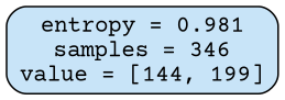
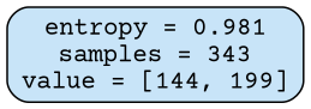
  digraph {
    rankdir=LR
    fontname="Courier Prime"
-   n1 [color=black fillcolor="#399de546" fontname="Courier Prime" label=<entropy = 0.981<br/>samples = 346<br/>value = [144, 199]> shape=box style="filled, rounded"]
+   n1 [color=black fillcolor="#399de546" fontname="Courier Prime" label=<entropy = 0.981<br/>samples = 343<br/>value = [144, 199]> shape=box style="filled, rounded"]
  }
